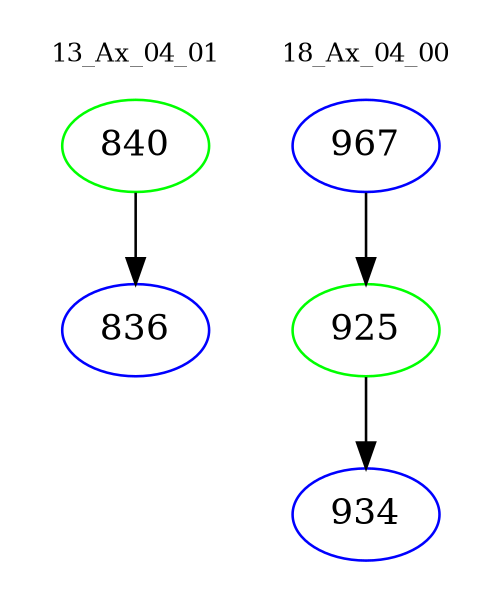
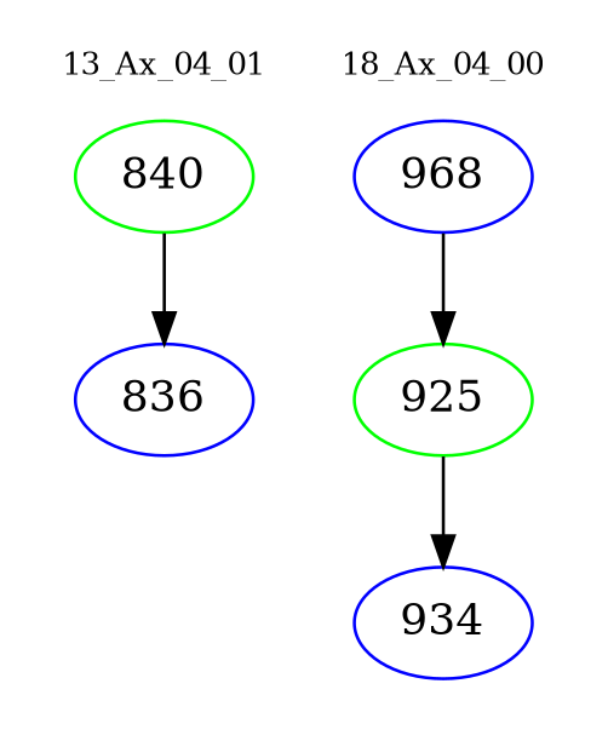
  digraph {
    node [color=blue]
    edge [color=black]
    n1 [color=green label=840]
    n2 [label=836]
-   n3 [label=967]
+   n3 [label=968]
    n4 [color=green label=925]
    n5 [label=934]
    subgraph cluster_1 {
      color=white
      fontsize=10
      label="13_Ax_04_01"
      n1
      n2
    }
    subgraph cluster_2 {
      color=white
      fontsize=10
      label="18_Ax_04_00"
      n3
      n4
      n5
    }
    n1 -> n2
    n3 -> n4
    n4 -> n5
  }
